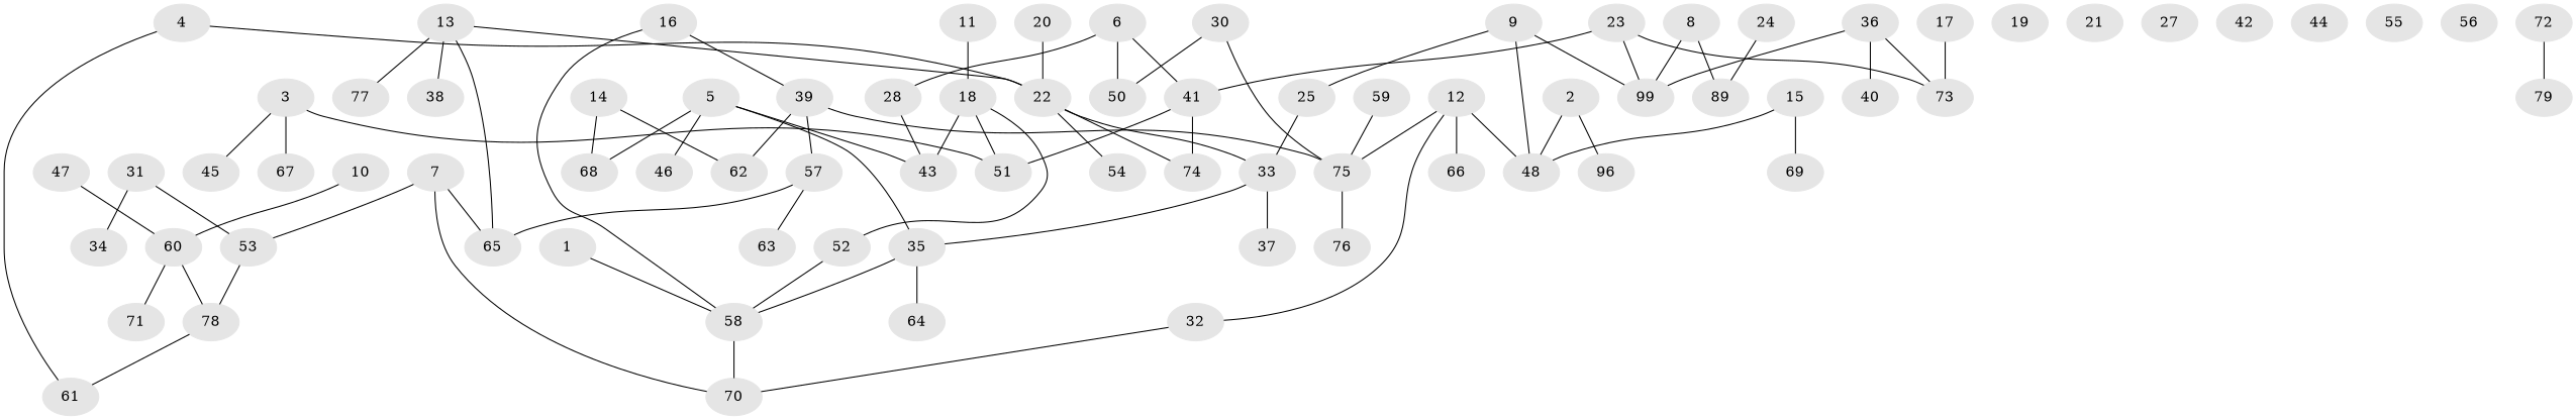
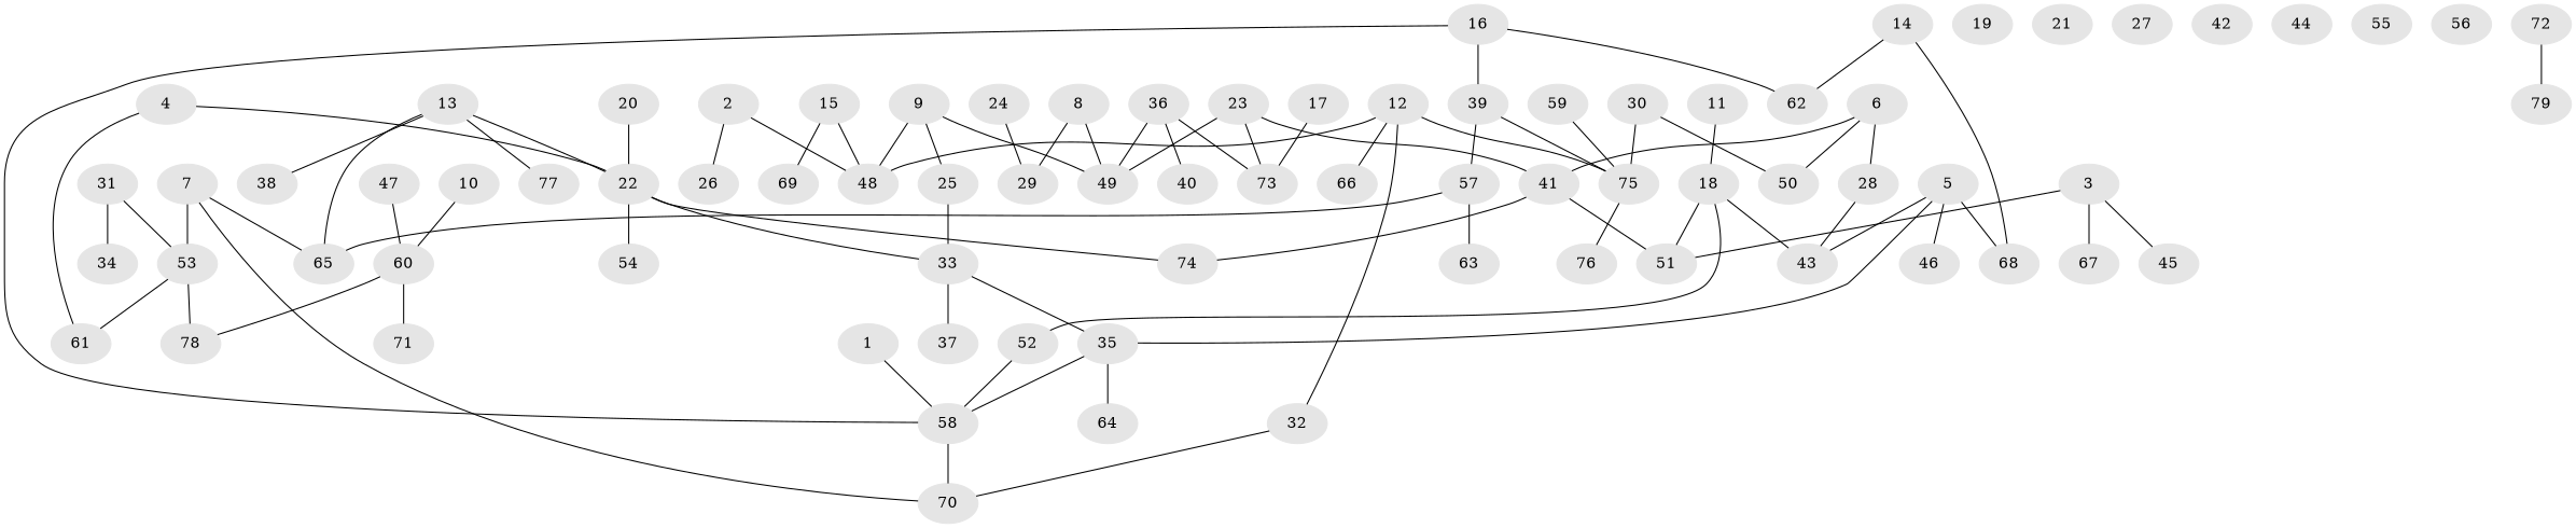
  graph {
    node [color=gray90 style=filled]
    1
    58
    70
    2
-   26 [label=96]
+   26
    48
    3
    45
    51
    67
    4
    22
    61
    33
    54
    74
    5
    35
    43
    46
    68
    64
    6
    28
    41
    50
    7
    53
    65
    78
    8
-   29 [label=89]
-   49 [label=99]
+   29
+   49
    9
    25
    10
    60
    71
    11
    18
    52
    12
    32
    75
    66
    76
    13
    38
    77
    14
    62
    15
    69
    16
    39
    57
    17
    73
    19
    20
    21
    37
    23
    24
    27
    30
    31
    34
    36
    40
    63
    42
    44
    47
    55
    56
    59
    72
    79
    1 -- 58
    58 -- 70
    2 -- 26
    2 -- 48
    3 -- 45
    3 -- 51
    3 -- 67
    4 -- 22
    4 -- 61
    22 -- 33
    22 -- 54
    22 -- 74
    33 -- 35
    33 -- 37
    5 -- 35
    5 -- 43
    5 -- 46
    5 -- 68
    35 -- 58
    35 -- 64
    6 -- 28
    6 -- 41
    6 -- 50
    28 -- 43
    41 -- 51
    41 -- 74
    7 -- 70
    7 -- 53
    7 -- 65
-   78 -- 61
+   53 -- 61
    53 -- 78
    8 -- 29
    8 -- 49
    9 -- 48
    9 -- 49
    9 -- 25
    25 -- 33
    10 -- 60
    60 -- 78
    60 -- 71
    11 -- 18
    18 -- 51
    18 -- 43
    18 -- 52
    52 -- 58
    12 -- 48
    12 -- 32
    12 -- 75
    12 -- 66
    32 -- 70
    75 -- 76
    13 -- 22
    13 -- 65
    13 -- 38
    13 -- 77
    14 -- 68
    14 -- 62
    15 -- 48
    15 -- 69
    16 -- 58
-   39 -- 62
+   16 -- 62
    16 -- 39
    39 -- 75
    39 -- 57
    57 -- 65
    57 -- 63
    17 -- 73
    20 -- 22
    23 -- 41
    23 -- 49
    23 -- 73
    24 -- 29
    30 -- 50
    30 -- 75
    31 -- 53
    31 -- 34
    36 -- 49
    36 -- 73
    36 -- 40
    47 -- 60
    59 -- 75
    72 -- 79
  }
